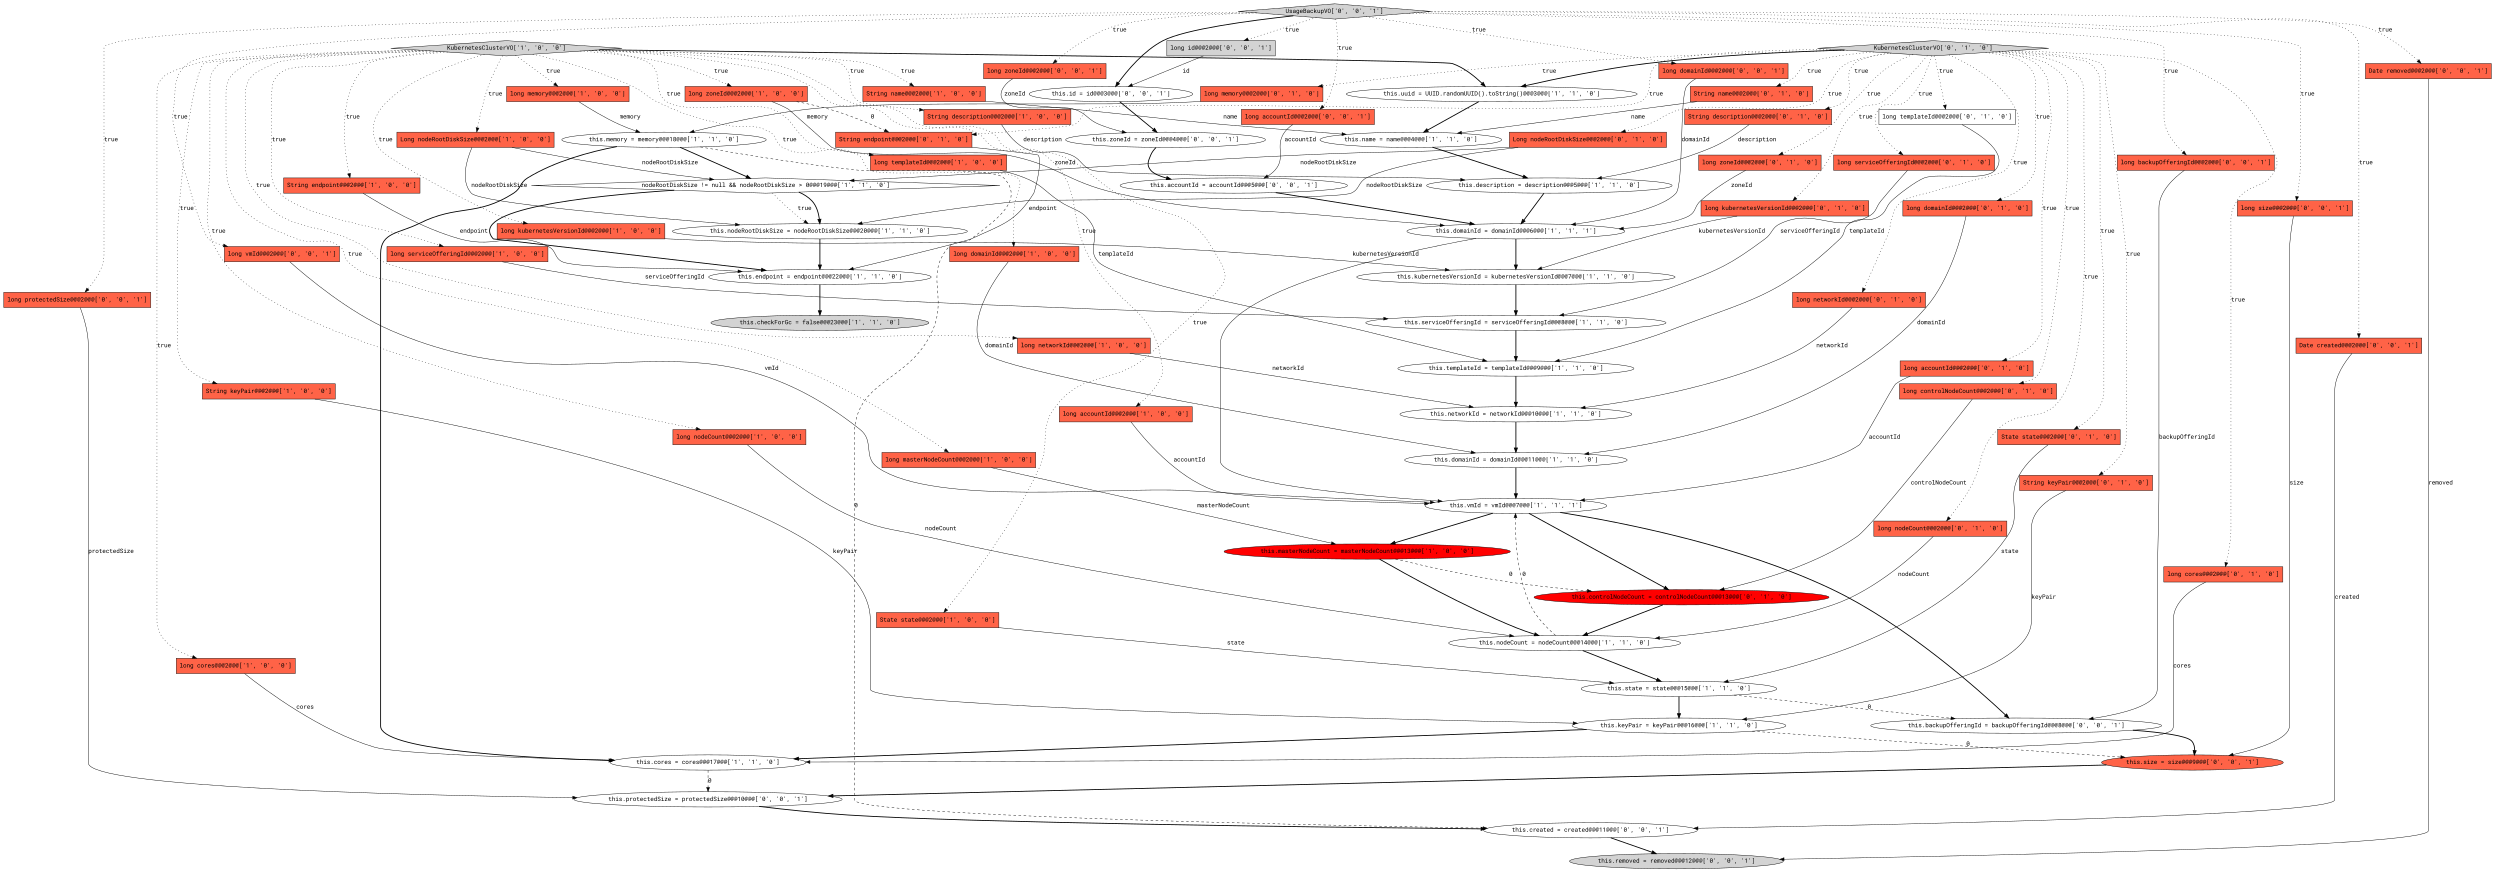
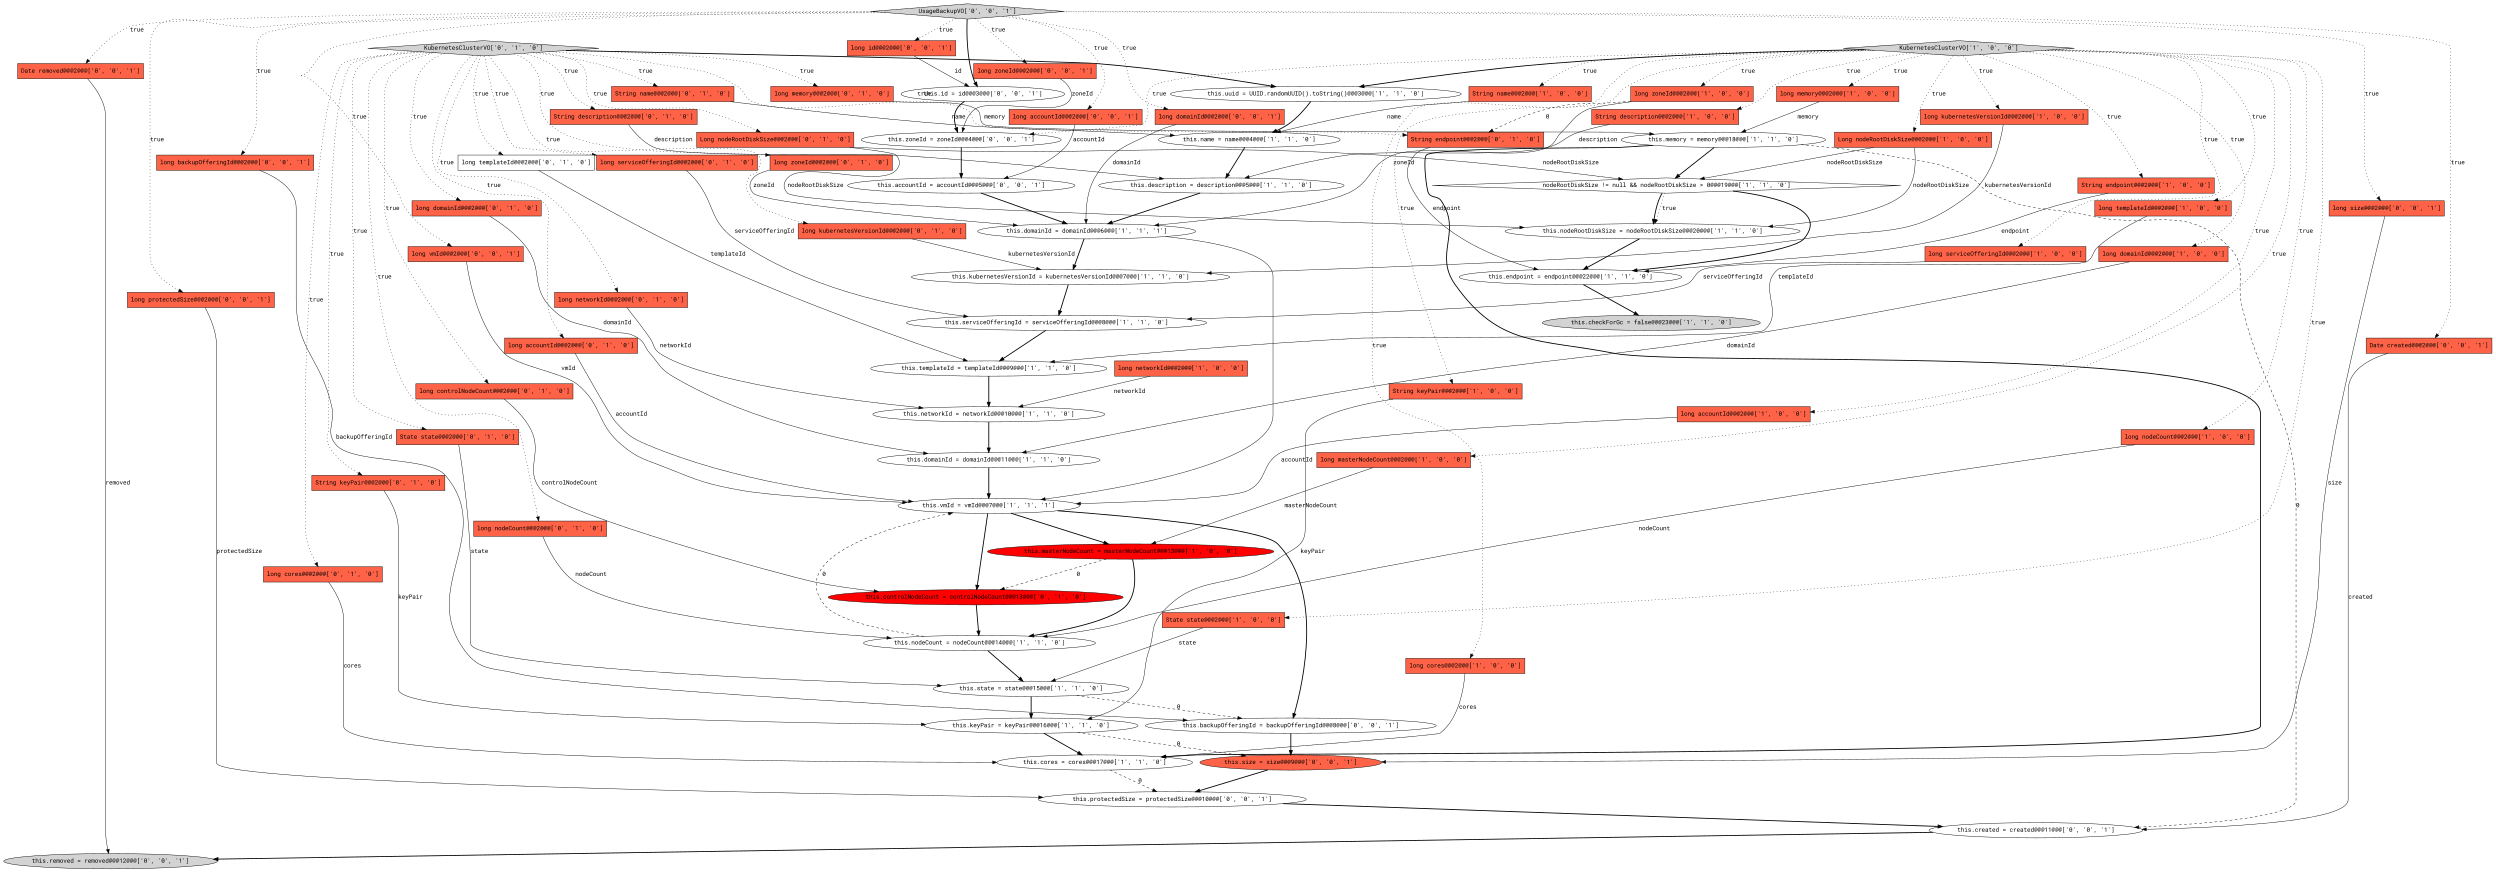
  digraph {
    fontname="Roboto Mono"
    node [fillcolor=tomato fontname="Roboto Mono" shape=box style=filled]
    edge [fontname="Roboto Mono" style=solid]
    n1 [fillcolor=white label="this.protectedSize = protectedSize@@@10@@@['0', '0', '1']" shape=ellipse]
    n2 [fillcolor=white label="this.created = created@@@11@@@['0', '0', '1']" shape=ellipse]
    n3 [fillcolor=lightgray label="this.removed = removed@@@12@@@['0', '0', '1']" shape=ellipse]
    n4 [label="String keyPair@@@2@@@['1', '0', '0']"]
    n5 [fillcolor=white label="this.keyPair = keyPair@@@16@@@['1', '1', '0']" shape=ellipse]
    n6 [label="this.size = size@@@9@@@['0', '0', '1']" shape=ellipse]
    n7 [fillcolor=white label="this.cores = cores@@@17@@@['1', '1', '0']" shape=ellipse]
    n8 [fillcolor=white label="this.accountId = accountId@@@5@@@['0', '0', '1']" shape=ellipse]
    n9 [fillcolor=white label="this.domainId = domainId@@@6@@@['1', '1', '1']" shape=ellipse]
    n10 [fillcolor=white label="this.vmId = vmId@@@7@@@['1', '1', '1']" shape=ellipse]
    n11 [fillcolor=white label="this.kubernetesVersionId = kubernetesVersionId@@@7@@@['1', '1', '0']" shape=ellipse]
    n12 [label="Long nodeRootDiskSize@@@2@@@['0', '1', '0']"]
    n13 [fillcolor=white label="this.nodeRootDiskSize = nodeRootDiskSize@@@20@@@['1', '1', '0']" shape=ellipse]
    n14 [fillcolor=white label="nodeRootDiskSize != null && nodeRootDiskSize > 0@@@19@@@['1', '1', '0']" shape=diamond]
    n15 [fillcolor=white label="this.endpoint = endpoint@@@22@@@['1', '1', '0']" shape=ellipse]
    n16 [label="long memory@@@2@@@['1', '0', '0']"]
    n17 [fillcolor=white label="this.memory = memory@@@18@@@['1', '1', '0']" shape=ellipse]
    n18 [label="String description@@@2@@@['1', '0', '0']"]
    n19 [fillcolor=white label="this.description = description@@@5@@@['1', '1', '0']" shape=ellipse]
    n20 [label="long serviceOfferingId@@@2@@@['0', '1', '0']"]
    n21 [fillcolor=white label="this.serviceOfferingId = serviceOfferingId@@@8@@@['1', '1', '0']" shape=ellipse]
    n22 [fillcolor=white label="this.templateId = templateId@@@9@@@['1', '1', '0']" shape=ellipse]
    n23 [label="long accountId@@@2@@@['1', '0', '0']"]
    n24 [fillcolor=red label="this.controlNodeCount = controlNodeCount@@@13@@@['0', '1', '0']" shape=ellipse]
    n25 [fillcolor=red label="this.masterNodeCount = masterNodeCount@@@13@@@['1', '0', '0']" shape=ellipse]
    n26 [fillcolor=white label="this.backupOfferingId = backupOfferingId@@@8@@@['0', '0', '1']" shape=ellipse]
    n27 [label="State state@@@2@@@['0', '1', '0']"]
    n28 [fillcolor=white label="this.state = state@@@15@@@['1', '1', '0']" shape=ellipse]
    n29 [label="long kubernetesVersionId@@@2@@@['0', '1', '0']"]
    n30 [label="long accountId@@@2@@@['0', '0', '1']"]
    n31 [label="long accountId@@@2@@@['0', '1', '0']"]
    n32 [label="long memory@@@2@@@['0', '1', '0']"]
    n33 [label="String name@@@2@@@['0', '1', '0']"]
    n34 [fillcolor=white label="this.name = name@@@4@@@['1', '1', '0']" shape=ellipse]
    n35 [fillcolor=white label="this.domainId = domainId@@@11@@@['1', '1', '0']" shape=ellipse]
    n36 [label="long zoneId@@@2@@@['1', '0', '0']"]
    n37 [label="String endpoint@@@2@@@['0', '1', '0']"]
    n38 [fillcolor=white label="this.id = id@@@3@@@['0', '0', '1']" shape=ellipse]
    n39 [fillcolor=white label="this.zoneId = zoneId@@@4@@@['0', '0', '1']" shape=ellipse]
    n40 [fillcolor=lightgray label="this.checkForGc = false@@@23@@@['1', '1', '0']" shape=ellipse]
    n41 [label="long nodeCount@@@2@@@['1', '0', '0']"]
    n42 [fillcolor=white label="this.nodeCount = nodeCount@@@14@@@['1', '1', '0']" shape=ellipse]
    n43 [fillcolor=lightgray label="KubernetesClusterVO['0', '1', '0']" shape=diamond]
    n44 [label="String keyPair@@@2@@@['0', '1', '0']"]
    n45 [label="long nodeCount@@@2@@@['0', '1', '0']"]
    n46 [label="long domainId@@@2@@@['0', '1', '0']"]
    n47 [fillcolor=white label="long templateId@@@2@@@['0', '1', '0']"]
    n48 [label="String description@@@2@@@['0', '1', '0']"]
    n49 [fillcolor=white label="this.uuid = UUID.randomUUID().toString()@@@3@@@['1', '1', '0']" shape=ellipse]
    n50 [label="long controlNodeCount@@@2@@@['0', '1', '0']"]
    n51 [label="long zoneId@@@2@@@['0', '1', '0']"]
    n52 [label="long networkId@@@2@@@['0', '1', '0']"]
    n53 [label="long cores@@@2@@@['0', '1', '0']"]
    n54 [fillcolor=white label="this.networkId = networkId@@@10@@@['1', '1', '0']" shape=ellipse]
    n55 [label="String name@@@2@@@['1', '0', '0']"]
    n56 [label="long domainId@@@2@@@['1', '0', '0']"]
    n57 [label="long zoneId@@@2@@@['0', '0', '1']"]
    n58 [label="long kubernetesVersionId@@@2@@@['1', '0', '0']"]
    n59 [label="State state@@@2@@@['1', '0', '0']"]
    n60 [label="long size@@@2@@@['0', '0', '1']"]
    n61 [label="long protectedSize@@@2@@@['0', '0', '1']"]
    n62 [label="long backupOfferingId@@@2@@@['0', '0', '1']"]
    n63 [label="String endpoint@@@2@@@['1', '0', '0']"]
    n64 [label="long vmId@@@2@@@['0', '0', '1']"]
    n65 [label="Date removed@@@2@@@['0', '0', '1']"]
    n66 [label="long templateId@@@2@@@['1', '0', '0']"]
    n67 [fillcolor=lightgray label="UsageBackupVO['0', '0', '1']" shape=diamond]
    n68 [label="long domainId@@@2@@@['0', '0', '1']"]
-   n69 [fillcolor=lightgray label="long id@@@2@@@['0', '0', '1']"]
+   n69 [label="long id@@@2@@@['0', '0', '1']"]
    n70 [label="Date created@@@2@@@['0', '0', '1']"]
    n71 [label="long serviceOfferingId@@@2@@@['1', '0', '0']"]
    n72 [label="long cores@@@2@@@['1', '0', '0']"]
    n73 [fillcolor=lightgray label="KubernetesClusterVO['1', '0', '0']" shape=diamond]
    n74 [label="Long nodeRootDiskSize@@@2@@@['1', '0', '0']"]
    n75 [label="long masterNodeCount@@@2@@@['1', '0', '0']"]
    n76 [label="long networkId@@@2@@@['1', '0', '0']"]
    n1 -> n2 [style=bold]
    n2 -> n3 [style=bold]
    n4 -> n5 [label=keyPair]
    n5 -> n6 [label=0 style=dashed]
    n5 -> n7 [style=bold]
    n6 -> n1 [style=bold]
    n7 -> n1 [label=0 style=dashed]
    n8 -> n9 [style=bold]
    n9 -> n10
    n9 -> n11 [style=bold]
    n10 -> n24 [style=bold]
    n10 -> n25 [style=bold]
    n10 -> n26 [style=bold]
    n11 -> n21 [style=bold]
    n12 -> n13 [label=nodeRootDiskSize]
    n12 -> n14 [label=nodeRootDiskSize]
    n13 -> n15 [style=bold]
    n14 -> n13 [label=true style=dotted]
    n14 -> n13 [style=bold]
    n14 -> n15 [style=bold]
    n15 -> n40 [style=bold]
    n16 -> n17 [label=memory]
    n17 -> n2 [label=0 style=dashed]
    n17 -> n7 [style=bold]
    n17 -> n14 [style=bold]
    n18 -> n19 [label=description]
    n19 -> n9 [style=bold]
    n20 -> n21 [label=serviceOfferingId]
    n21 -> n22 [style=bold]
    n22 -> n54 [style=bold]
    n23 -> n10 [label=accountId]
    n24 -> n42 [style=bold]
    n25 -> n24 [label=0 style=dashed]
    n25 -> n42 [style=bold]
    n26 -> n6 [style=bold]
    n27 -> n28 [label=state]
    n28 -> n5 [style=bold]
    n28 -> n26 [label=0 style=dashed]
    n29 -> n11 [label=kubernetesVersionId]
    n30 -> n8 [label=accountId]
    n31 -> n10 [label=accountId]
    n32 -> n17 [label=memory]
    n33 -> n34 [label=name]
    n34 -> n19 [style=bold]
    n35 -> n10 [style=bold]
    n36 -> n9 [label=zoneId]
    n36 -> n37 [label=0 style=dashed]
    n37 -> n15 [label=endpoint]
    n38 -> n39 [style=bold]
    n39 -> n8 [style=bold]
    n41 -> n42 [label=nodeCount]
    n42 -> n10 [label=0 style=dashed]
    n42 -> n28 [style=bold]
    n43 -> n12 [label=true style=dotted]
    n43 -> n20 [label=true style=dotted]
    n43 -> n27 [label=true style=dotted]
    n43 -> n29 [label=true style=dotted]
    n43 -> n31 [label=true style=dotted]
    n43 -> n32 [label=true style=dotted]
    n43 -> n33 [label=true style=dotted]
    n43 -> n37 [label=true style=dotted]
    n43 -> n44 [label=true style=dotted]
    n43 -> n45 [label=true style=dotted]
    n43 -> n46 [label=true style=dotted]
    n43 -> n47 [label=true style=dotted]
    n43 -> n48 [label=true style=dotted]
    n43 -> n49 [style=bold]
    n43 -> n50 [label=true style=dotted]
    n43 -> n51 [label=true style=dotted]
    n43 -> n52 [label=true style=dotted]
    n43 -> n53 [label=true style=dotted]
    n44 -> n5 [label=keyPair]
    n45 -> n42 [label=nodeCount]
    n46 -> n35 [label=domainId]
    n47 -> n22 [label=templateId]
    n48 -> n19 [label=description]
    n49 -> n34 [style=bold]
    n50 -> n24 [label=controlNodeCount]
    n51 -> n9 [label=zoneId]
    n52 -> n54 [label=networkId]
    n53 -> n7 [label=cores]
    n54 -> n35 [style=bold]
    n55 -> n34 [label=name]
    n56 -> n35 [label=domainId]
    n57 -> n39 [label=zoneId]
    n58 -> n11 [label=kubernetesVersionId]
    n59 -> n28 [label=state]
    n60 -> n6 [label=size]
    n61 -> n1 [label=protectedSize]
    n62 -> n26 [label=backupOfferingId]
    n63 -> n15 [label=endpoint]
    n64 -> n10 [label=vmId]
    n65 -> n3 [label=removed]
    n66 -> n22 [label=templateId]
    n67 -> n30 [label=true style=dotted]
    n67 -> n38 [style=bold]
    n67 -> n57 [label=true style=dotted]
    n67 -> n60 [label=true style=dotted]
    n67 -> n61 [label=true style=dotted]
    n67 -> n62 [label=true style=dotted]
    n67 -> n64 [label=true style=dotted]
    n67 -> n65 [label=true style=dotted]
    n67 -> n68 [label=true style=dotted]
    n67 -> n69 [label=true style=dotted]
    n67 -> n70 [label=true style=dotted]
    n68 -> n9 [label=domainId]
    n69 -> n38 [label=id]
    n70 -> n2 [label=created]
    n71 -> n21 [label=serviceOfferingId]
    n72 -> n7 [label=cores]
    n73 -> n4 [label=true style=dotted]
    n73 -> n16 [label=true style=dotted]
    n73 -> n18 [label=true style=dotted]
    n73 -> n23 [label=true style=dotted]
    n73 -> n36 [label=true style=dotted]
    n73 -> n41 [label=true style=dotted]
    n73 -> n49 [style=bold]
    n73 -> n55 [label=true style=dotted]
    n73 -> n56 [label=true style=dotted]
    n73 -> n58 [label=true style=dotted]
    n73 -> n59 [label=true style=dotted]
    n73 -> n63 [label=true style=dotted]
    n73 -> n66 [label=true style=dotted]
    n73 -> n71 [label=true style=dotted]
    n73 -> n72 [label=true style=dotted]
    n73 -> n74 [label=true style=dotted]
    n73 -> n75 [label=true style=dotted]
-   n73 -> n76 [label=true style=dotted]
+   n73 -> n39 [label=true style=dotted]
    n74 -> n13 [label=nodeRootDiskSize]
    n74 -> n14 [label=nodeRootDiskSize]
    n75 -> n25 [label=masterNodeCount]
    n76 -> n54 [label=networkId]
  }
